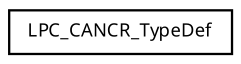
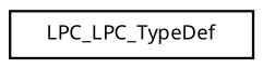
  digraph {
    rankdir=LR
-   n1 [color=black fillcolor=white fontname=Sans fontsize=8 height=0.2 label=LPC_CANCR_TypeDef shape=record style=filled width=0.4]
+   n1 [color=black fillcolor=white fontname=Sans fontsize=8 height=0.2 label=LPC_LPC_TypeDef shape=record style=filled width=0.4]
  }
